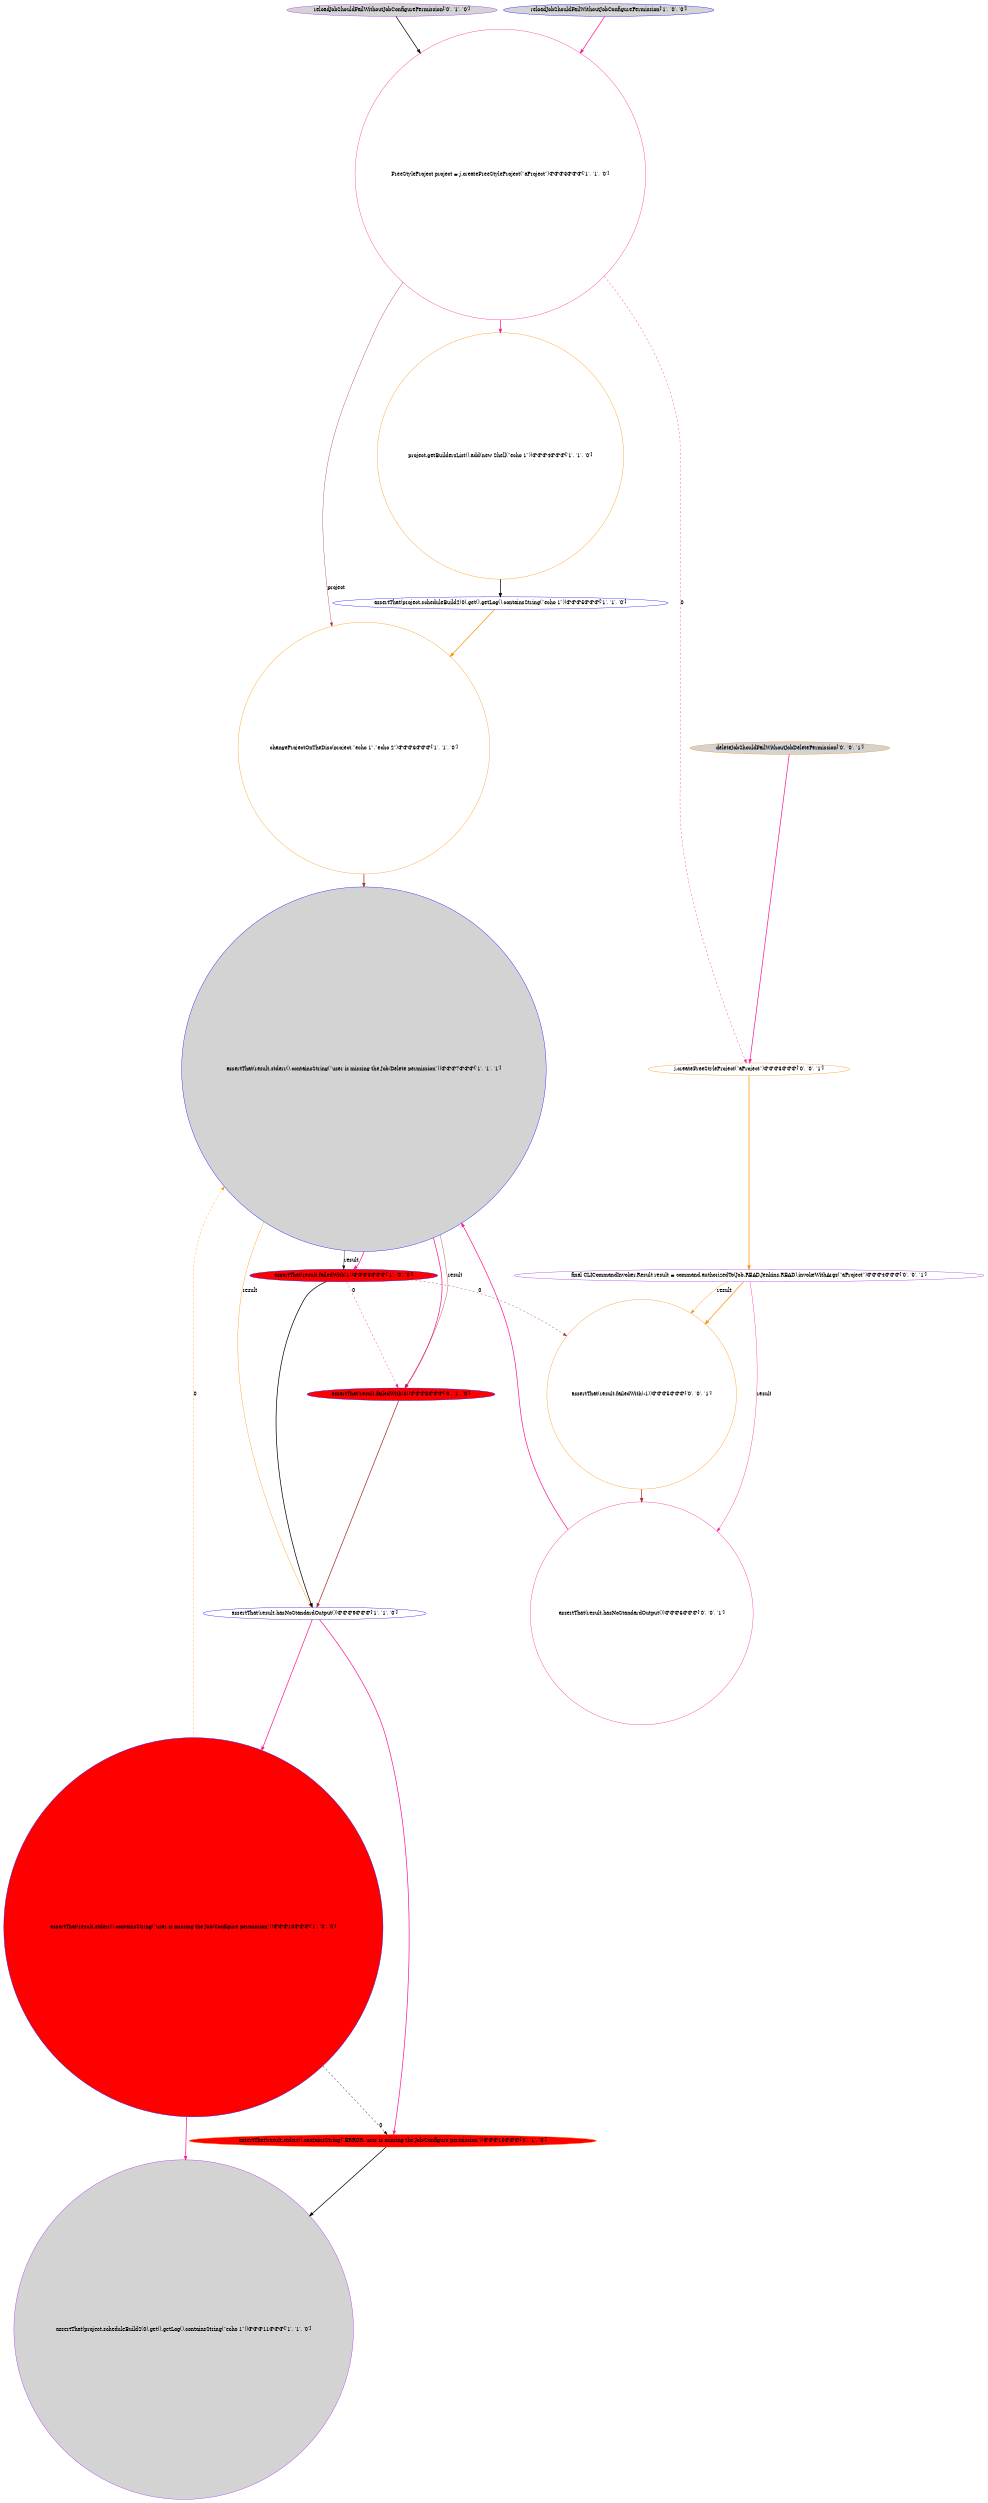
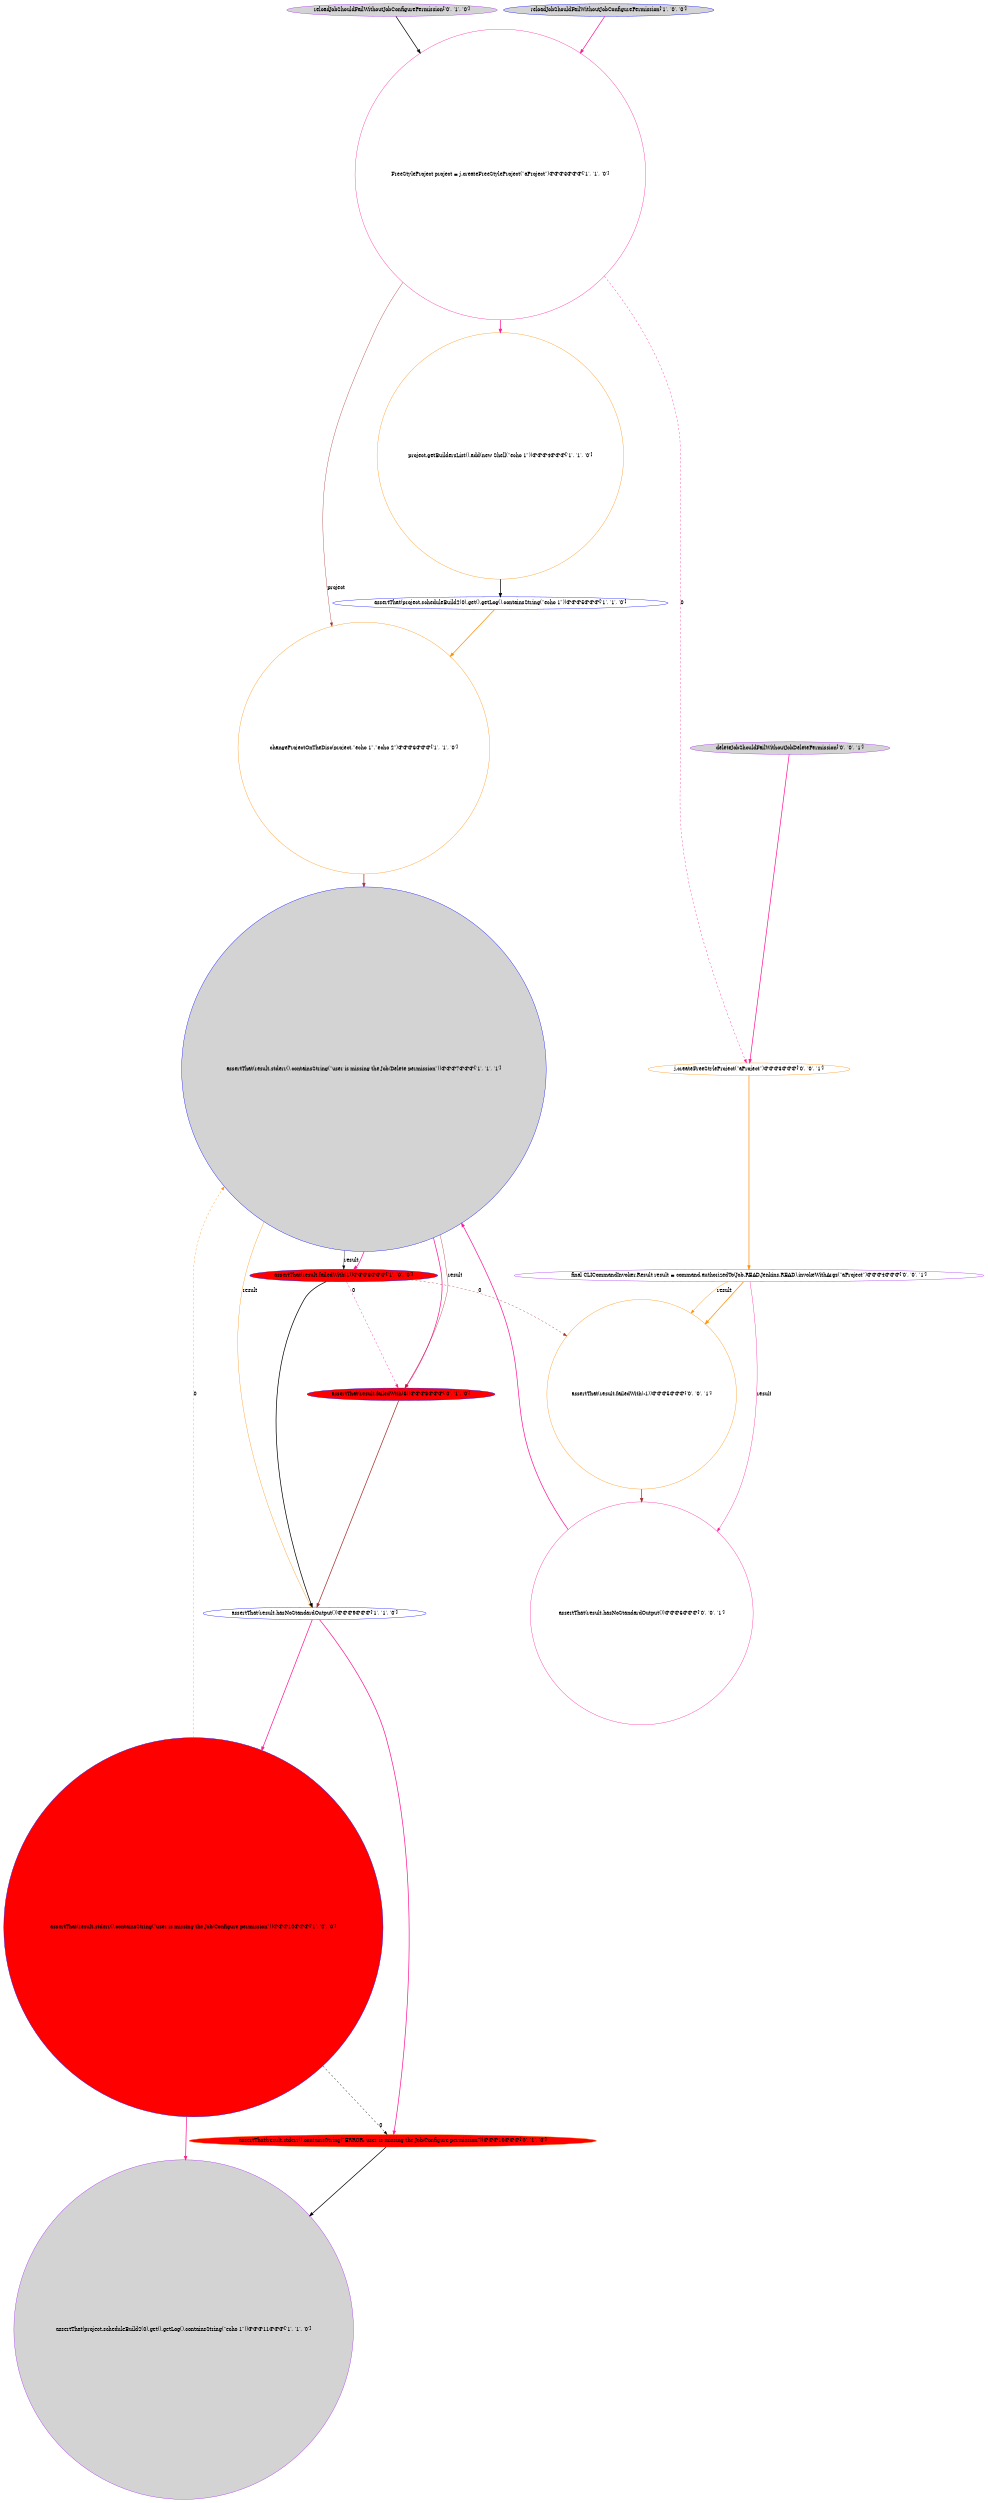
  digraph {
    node [fillcolor=white shape=ellipse style=filled color=blue]
    edge [style=bold color=deeppink]
    n1 [label="FreeStyleProject project = j.createFreeStyleProject(\"aProject\")@@@3@@@['1', '1', '0']" shape=circle color=deeppink]
    n2 [label="changeProjectOnTheDisc(project,\"echo 1\",\"echo 2\")@@@6@@@['1', '1', '0']" shape=circle color=darkorange]
    n3 [label="j.createFreeStyleProject(\"aProject\")@@@3@@@['0', '0', '1']" color=darkorange]
    n4 [label="project.getBuildersList().add(new Shell(\"echo 1\"))@@@4@@@['1', '1', '0']" shape=circle color=darkorange]
    n5 [fillcolor=lightgray label="assertThat(result.stderr(),containsString(\"user is missing the Job/Delete permission\"))@@@7@@@['1', '1', '1']" shape=circle]
    n6 [fillcolor=red label="assertThat(result,failedWith(1))@@@8@@@['1', '0', '0']"]
    n7 [fillcolor=red label="assertThat(result,failedWith(6))@@@8@@@['0', '1', '0']"]
    n8 [label="assertThat(result,hasNoStandardOutput())@@@9@@@['1', '1', '0']"]
-   n9 [fillcolor=lightgray label="deleteJobShouldFailWithoutJobDeletePermission['0', '0', '1']" color=darkorange]
+   n9 [fillcolor=lightgray label="deleteJobShouldFailWithoutJobDeletePermission['0', '0', '1']" color=purple]
    n10 [label="assertThat(result,failedWith(-1))@@@5@@@['0', '0', '1']" shape=circle color=darkorange]
    n11 [label="assertThat(result,hasNoStandardOutput())@@@6@@@['0', '0', '1']" shape=circle color=deeppink]
    n12 [fillcolor=lightgray label="reloadJobShouldFailWithoutJobConfigurePermission['0', '1', '0']" color=purple]
    n13 [fillcolor=lightgray label="reloadJobShouldFailWithoutJobConfigurePermission['1', '0', '0']"]
    n14 [fillcolor=lightgray label="assertThat(project.scheduleBuild2(0).get().getLog(),containsString(\"echo 1\"))@@@11@@@['1', '1', '0']" shape=circle color=purple]
    n15 [label="assertThat(project.scheduleBuild2(0).get().getLog(),containsString(\"echo 1\"))@@@5@@@['1', '1', '0']"]
    n16 [label="final CLICommandInvoker.Result result = command.authorizedTo(Job.READ,Jenkins.READ).invokeWithArgs(\"aProject\")@@@4@@@['0', '0', '1']" color=purple]
    n17 [fillcolor=red label="assertThat(result.stderr(),containsString(\"user is missing the Job/Configure permission\"))@@@10@@@['1', '0', '0']" shape=circle]
    n18 [fillcolor=red label="assertThat(result.stderr(),containsString(\"ERROR: user is missing the Job/Configure permission\"))@@@10@@@['0', '1', '0']" color=darkorange]
    n1 -> n2 [label=project style=solid color=brown]
    n1 -> n3 [label=0 style=dashed]
    n1 -> n4
    n2 -> n5 [color=brown]
    n3 -> n16 [color=darkorange]
    n4 -> n15 [color=black]
    n5 -> n6 [label=result style=solid color=black]
    n5 -> n6
    n5 -> n7
    n5 -> n7 [label=result style=solid color=brown]
    n5 -> n8 [label=result style=solid color=darkorange]
    n6 -> n7 [label=0 style=dashed]
    n6 -> n8 [color=black]
    n6 -> n10 [label=0 style=dashed color=brown]
    n7 -> n8 [color=brown]
    n8 -> n17
    n8 -> n18
    n9 -> n3
    n10 -> n11 [color=brown]
    n11 -> n5
    n12 -> n1 [color=black]
    n13 -> n1
    n15 -> n2 [color=darkorange]
    n16 -> n10 [color=darkorange]
    n16 -> n10 [label=result style=solid color=darkorange]
    n16 -> n11 [label=result style=solid]
    n17 -> n5 [label=0 style=dashed color=darkorange]
    n17 -> n14
    n17 -> n18 [label=0 style=dashed color=black]
    n18 -> n14 [color=black]
  }
